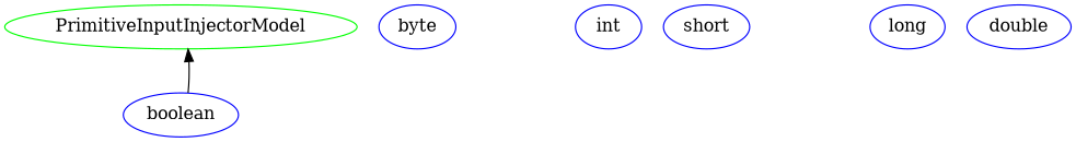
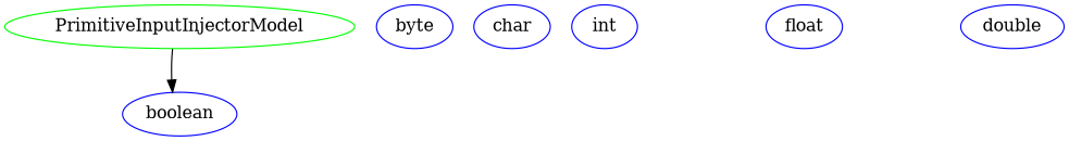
  digraph {
    splines=true
    node [color=blue]
    n1 [color=green label=PrimitiveInputInjectorModel]
    n2 [label=boolean]
    n3 [label=byte]
+   n4 [label=char]
    n5 [label=int]
-   n6 [label=short]
-   n8 [label=long]
+   n7 [label=float]
    n9 [label=double]
-   n2 -> n1
+   n1 -> n2
  }
